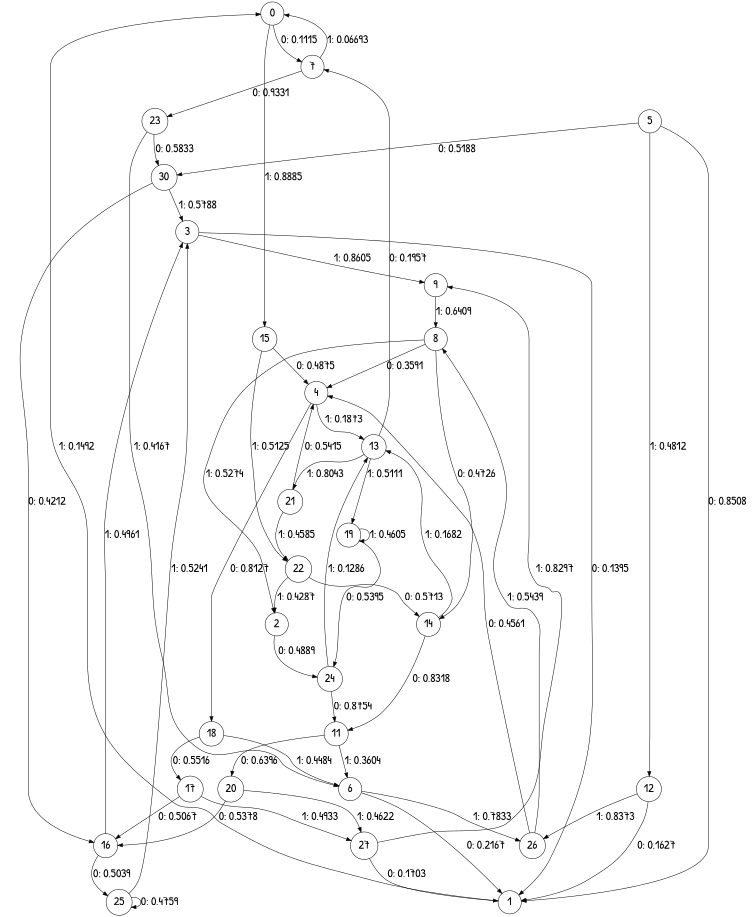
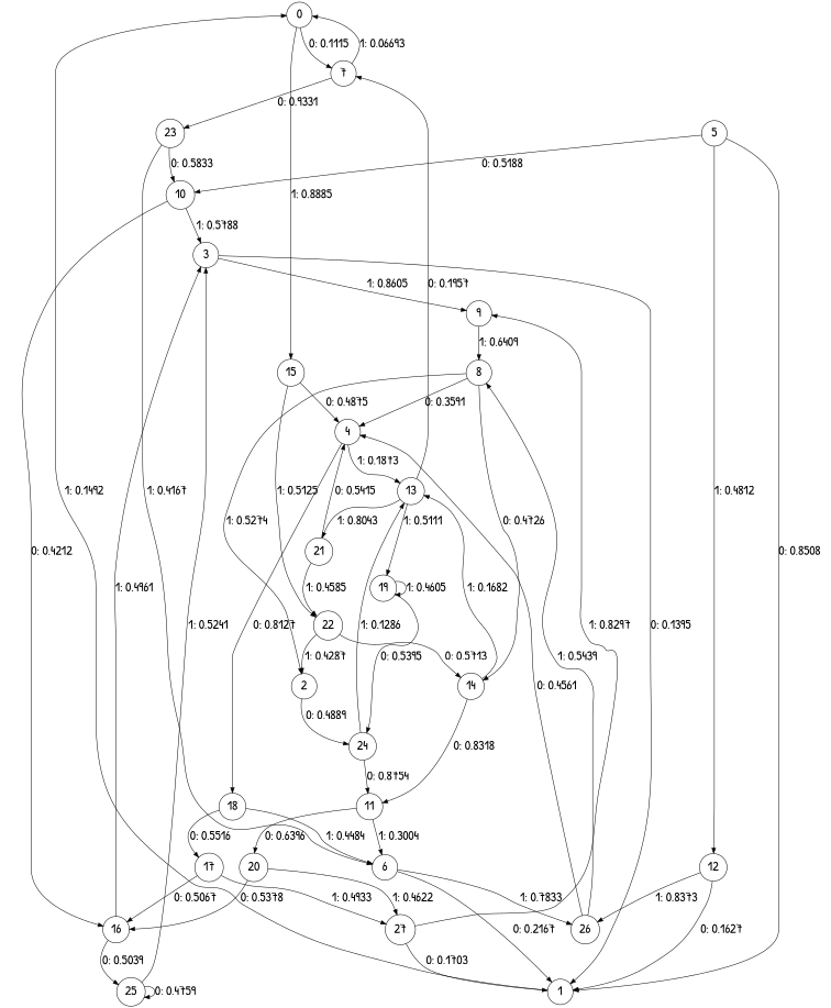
  digraph {
    fontname="Patrick Hand"
    node [fontname="Patrick Hand" fontsize=24 shape=circle]
    edge [fontname="Patrick Hand" fontsize=24]
    0
    7
    15
    23
    4
    22
-   10 [label=30]
+   10
    6
    13
    18
    2
    14
    1
    5
    12
    3
    16
    26
    24
    11
    19
    21
    20
    9
    8
    17
    27
    25
    0 -> 7 [label="0: 0.1115   "]
    0 -> 15 [label="1: 0.8885   "]
    7 -> 0 [label="1: 0.06693  "]
    7 -> 23 [label="0: 0.9331   "]
    15 -> 4 [label="0: 0.4875   "]
    15 -> 22 [label="1: 0.5125   "]
    23 -> 10 [label="0: 0.5833   "]
    23 -> 6 [label="1: 0.4167   "]
    4 -> 13 [label="1: 0.1873   "]
    4 -> 18 [label="0: 0.8127   "]
    22 -> 2 [label="1: 0.4287   "]
    22 -> 14 [label="0: 0.5713   "]
    10 -> 3 [label="1: 0.5788   "]
    10 -> 16 [label="0: 0.4212   "]
    6 -> 1 [label="0: 0.2167   "]
    6 -> 26 [label="1: 0.7833   "]
    13 -> 7 [label="0: 0.1957   "]
    13 -> 19 [label="1: 0.5111   "]
    13 -> 21 [label="1: 0.8043   "]
    18 -> 6 [label="1: 0.4484   "]
    18 -> 17 [label="0: 0.5516   "]
    2 -> 24 [label="0: 0.4889   "]
    14 -> 13 [label="1: 0.1682   "]
    14 -> 11 [label="0: 0.8318   "]
    1 -> 0 [label="1: 0.1492   "]
    5 -> 10 [label="0: 0.5188   "]
    5 -> 1 [label="0: 0.8508   "]
    5 -> 12 [label="1: 0.4812   "]
    12 -> 1 [label="0: 0.1627   "]
    12 -> 26 [label="1: 0.8373   "]
    3 -> 1 [label="0: 0.1395   "]
    3 -> 9 [label="1: 0.8605   "]
    16 -> 3 [label="1: 0.4961   "]
    16 -> 25 [label="0: 0.5039   "]
    26 -> 4 [label="0: 0.4561   "]
    26 -> 8 [label="1: 0.5439   "]
    24 -> 13 [label="1: 0.1286   "]
    24 -> 11 [label="0: 0.8754   "]
-   11 -> 6 [label="1: 0.3604   "]
+   11 -> 6 [label="1: 0.3004   "]
    11 -> 20 [label="0: 0.6396   "]
    19 -> 24 [label="0: 0.5395   "]
    19 -> 19 [label="1: 0.4605   "]
    21 -> 4 [label="0: 0.5415   "]
    21 -> 22 [label="1: 0.4585   "]
    20 -> 16 [label="0: 0.5378   "]
    20 -> 27 [label="1: 0.4622   "]
    9 -> 8 [label="1: 0.6409   "]
    8 -> 4 [label="0: 0.3591   "]
    8 -> 2 [label="1: 0.5274   "]
    8 -> 14 [label="0: 0.4726   "]
    17 -> 16 [label="0: 0.5067   "]
    17 -> 27 [label="1: 0.4933   "]
    27 -> 1 [label="0: 0.1703   "]
    27 -> 9 [label="1: 0.8297   "]
    25 -> 3 [label="1: 0.5241   "]
    25 -> 25 [label="0: 0.4759   "]
  }
